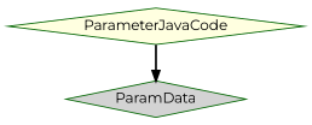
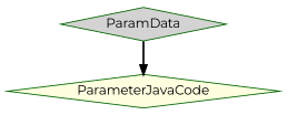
  digraph {
    fontname=Montserrat
    node [color=darkgreen shape=diamond style=filled fontname=Montserrat]
    n1 [label=ParameterJavaCode fillcolor=lightyellow]
    ParamData [fillcolor=lightgrey]
-   n1 -> ParamData [style=bold fontname=Montserrat]
+   ParamData -> n1 [style=bold fontname=Montserrat]
  }
